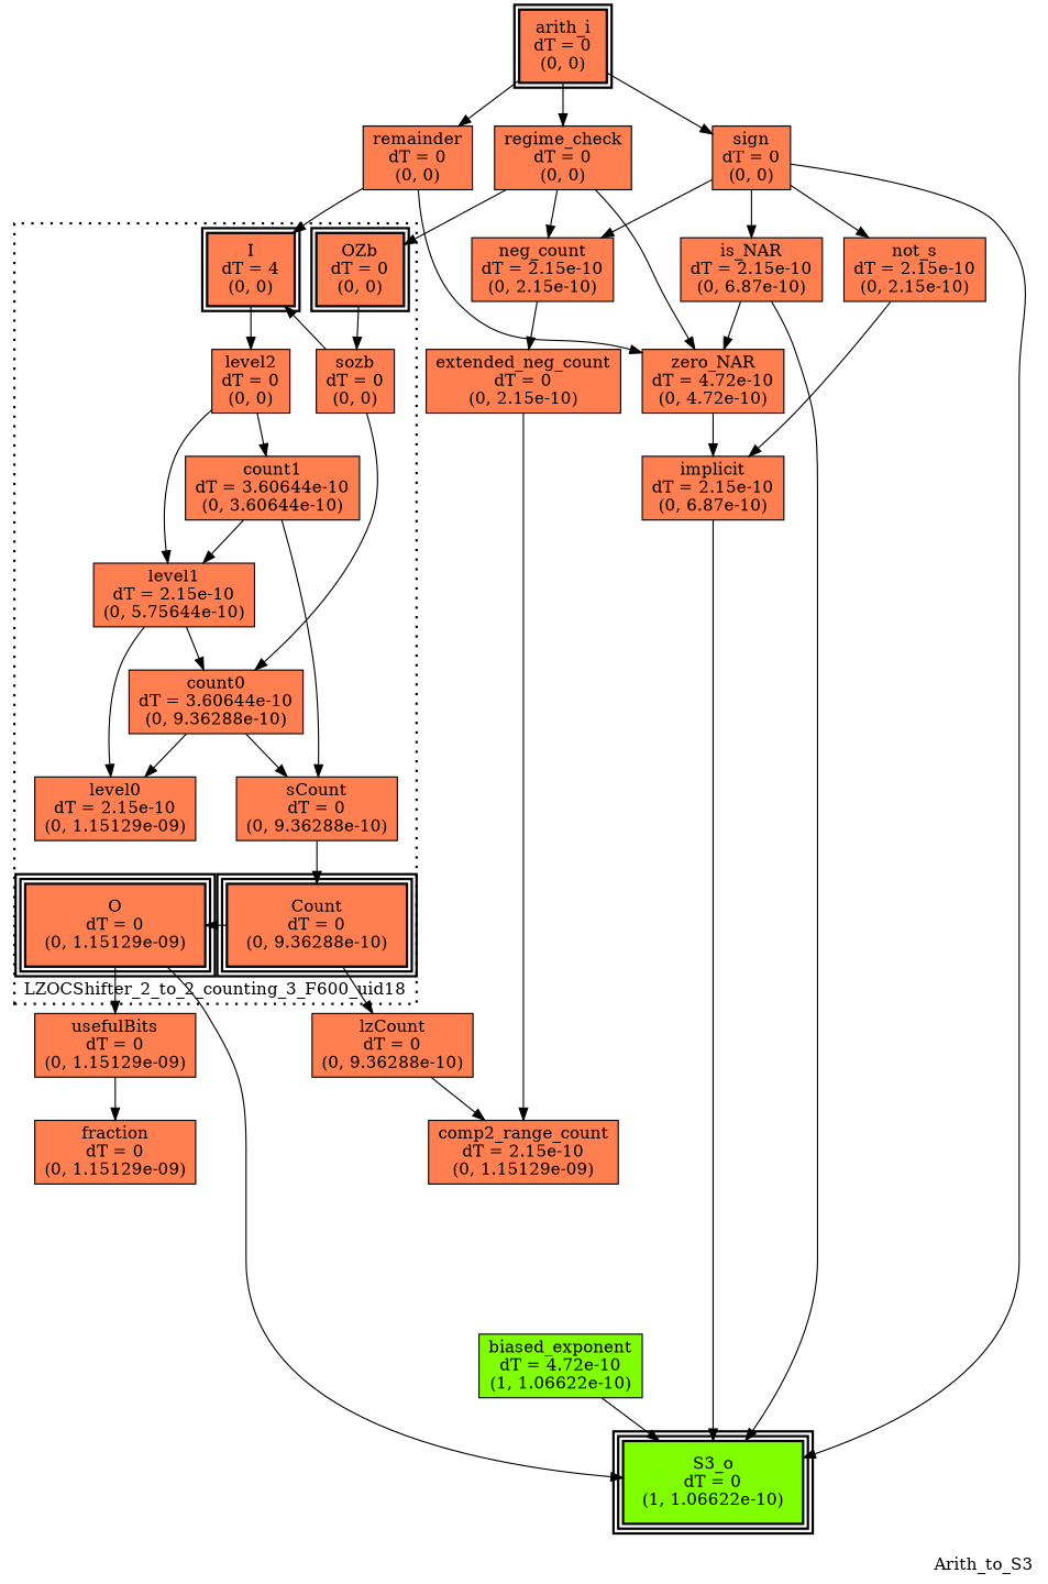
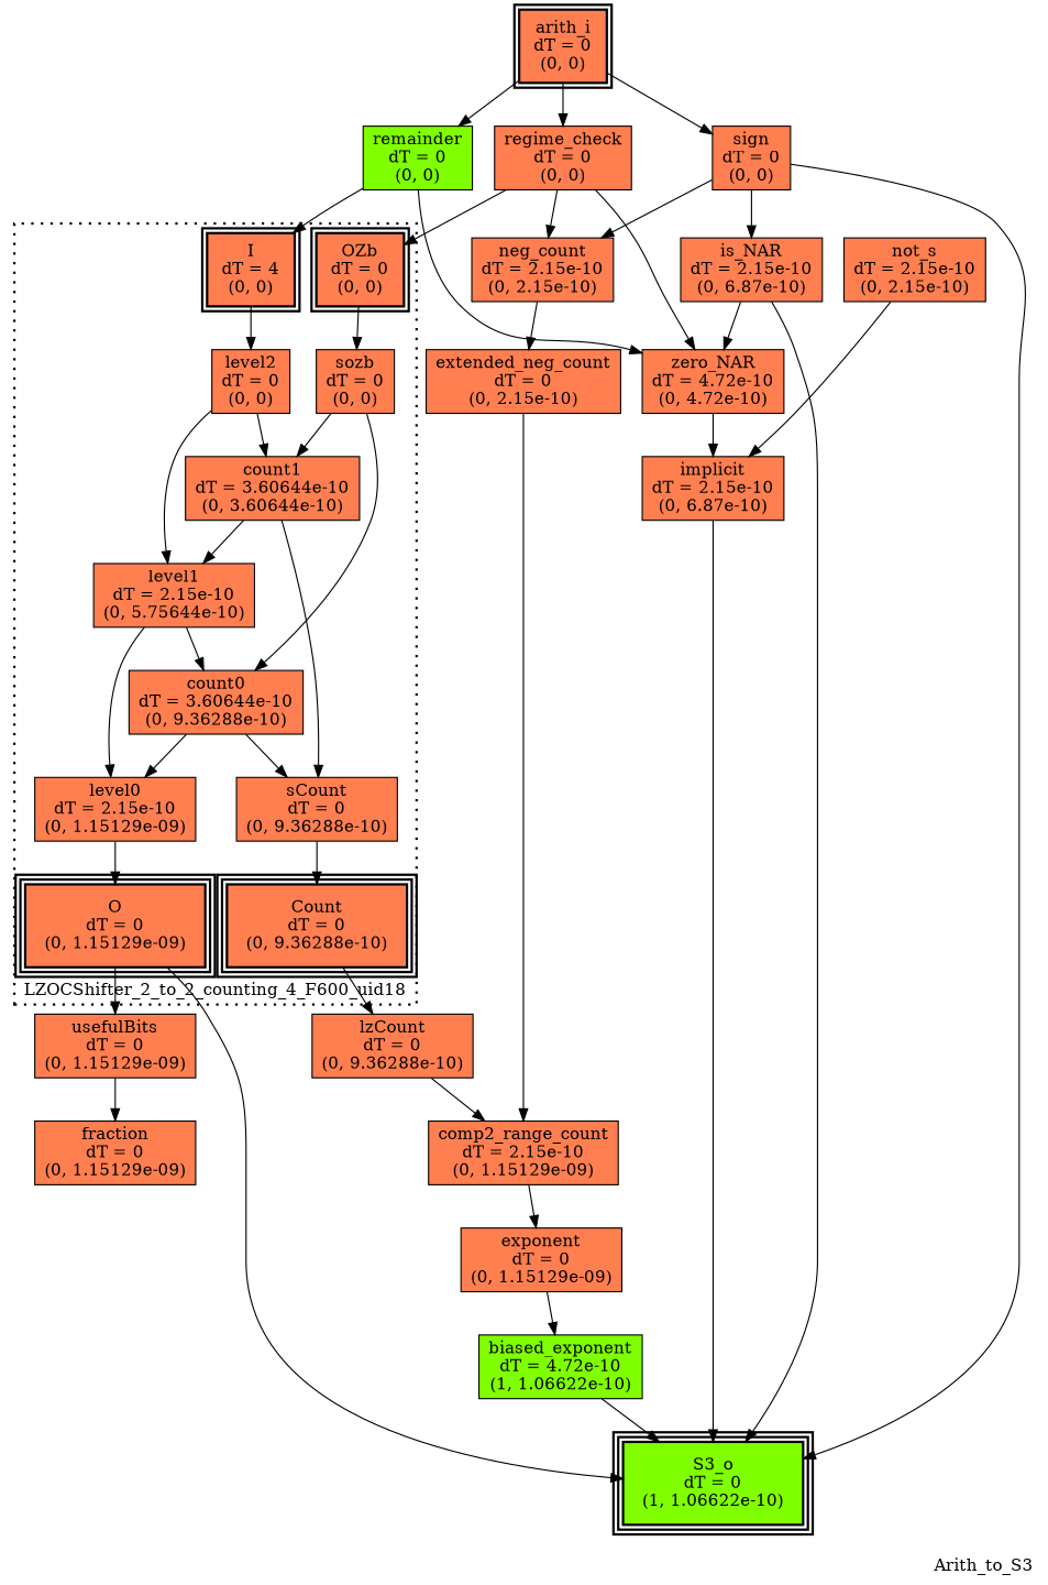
  digraph {
    label=Arith_to_S3
    labeljust=right
    labelloc=bottom
    nodesep=0.25
    ranksep=0.5
    node [color=black fillcolor=coral peripheries=1 shape=box style=filled]
    edge [arrowhead=normal arrowsize=1.0 arrowtail=normal color=black dir=forward]
    n1 [label="arith_i\ndT = 0\n(0, 0)" peripheries=2 style="bold, filled"]
    n2 [fillcolor=chartreuse label="S3_o\ndT = 0\n(1, 1.06622e-10)" peripheries=3 style="bold, filled"]
    n3 [label="I\ndT = 4\n(0, 0)" peripheries=2 style="bold, filled"]
    n4 [label="OZb\ndT = 0\n(0, 0)" peripheries=2 style="bold, filled"]
    n5 [label="Count\ndT = 0\n(0, 9.36288e-10)" peripheries=3 style="bold, filled"]
    n6 [label="O\ndT = 0\n(0, 1.15129e-09)" peripheries=3 style="bold, filled"]
    n7 [label="level2\ndT = 0\n(0, 0)"]
    n8 [label="sozb\ndT = 0\n(0, 0)"]
    n9 [label="count1\ndT = 3.60644e-10\n(0, 3.60644e-10)"]
    n10 [label="level1\ndT = 2.15e-10\n(0, 5.75644e-10)"]
    n11 [label="count0\ndT = 3.60644e-10\n(0, 9.36288e-10)"]
    n12 [label="sCount\ndT = 0\n(0, 9.36288e-10)"]
    n13 [label="level0\ndT = 2.15e-10\n(0, 1.15129e-09)"]
    n14 [label="sign\ndT = 0\n(0, 0)"]
    n15 [label="regime_check\ndT = 0\n(0, 0)"]
-   n16 [label="remainder\ndT = 0\n(0, 0)"]
+   n16 [fillcolor=chartreuse label="remainder\ndT = 0\n(0, 0)"]
    n17 [label="lzCount\ndT = 0\n(0, 9.36288e-10)"]
    n18 [label="usefulBits\ndT = 0\n(0, 1.15129e-09)"]
    n19 [label="not_s\ndT = 2.15e-10\n(0, 2.15e-10)"]
    n20 [label="is_NAR\ndT = 2.15e-10\n(0, 6.87e-10)"]
    n21 [label="neg_count\ndT = 2.15e-10\n(0, 2.15e-10)"]
    n22 [label="zero_NAR\ndT = 4.72e-10\n(0, 4.72e-10)"]
    n23 [label="implicit\ndT = 2.15e-10\n(0, 6.87e-10)"]
    n24 [label="extended_neg_count\ndT = 0\n(0, 2.15e-10)"]
    n25 [label="comp2_range_count\ndT = 2.15e-10\n(0, 1.15129e-09)"]
+   n26 [label="exponent\ndT = 0\n(0, 1.15129e-09)"]
    n27 [label="fraction\ndT = 0\n(0, 1.15129e-09)"]
    n28 [fillcolor=chartreuse label="biased_exponent\ndT = 4.72e-10\n(1, 1.06622e-10)"]
    subgraph sub_1 {
      rank=same
      n1
    }
    subgraph sub_2 {
      rank=same
      n2
    }
    subgraph cluster_3 {
-     label=LZOCShifter_2_to_2_counting_3_F600_uid18
+     label=LZOCShifter_2_to_2_counting_4_F600_uid18
      style="bold, dotted"
      n7
      n8
      n9
      n10
      n11
      n12
      n13
      subgraph sub_4 {
        label=LZOCShifter_2_to_2_counting_4_F600_uid18
        rank=same
        style="bold, dotted"
        n3
        n4
      }
      subgraph sub_5 {
        label=LZOCShifter_2_to_2_counting_4_F600_uid18
        rank=same
        style="bold, dotted"
        n5
        n6
      }
    }
    n1 -> n14
    n1 -> n15
    n1 -> n16
    n3 -> n7
    n4 -> n8
    n5 -> n17
    n6 -> n2
    n6 -> n18
    n7 -> n9
    n7 -> n10
-   n8 -> n3
+   n8 -> n9
    n8 -> n11
    n9 -> n10
    n9 -> n12
    n10 -> n11
    n10 -> n13
    n11 -> n12
    n11 -> n13
    n12 -> n5
-   n5 -> n6
+   n13 -> n6
    n14 -> n2
-   n14 -> n19
    n14 -> n20
    n14 -> n21
    n15 -> n4
    n15 -> n21
    n15 -> n22
    n16 -> n3
    n16 -> n22
    n17 -> n25
    n18 -> n27
    n19 -> n23
    n20 -> n2
    n20 -> n22
    n21 -> n24
    n22 -> n23
    n23 -> n2
    n24 -> n25
+   n25 -> n26
+   n26 -> n28
    n28 -> n2
  }
